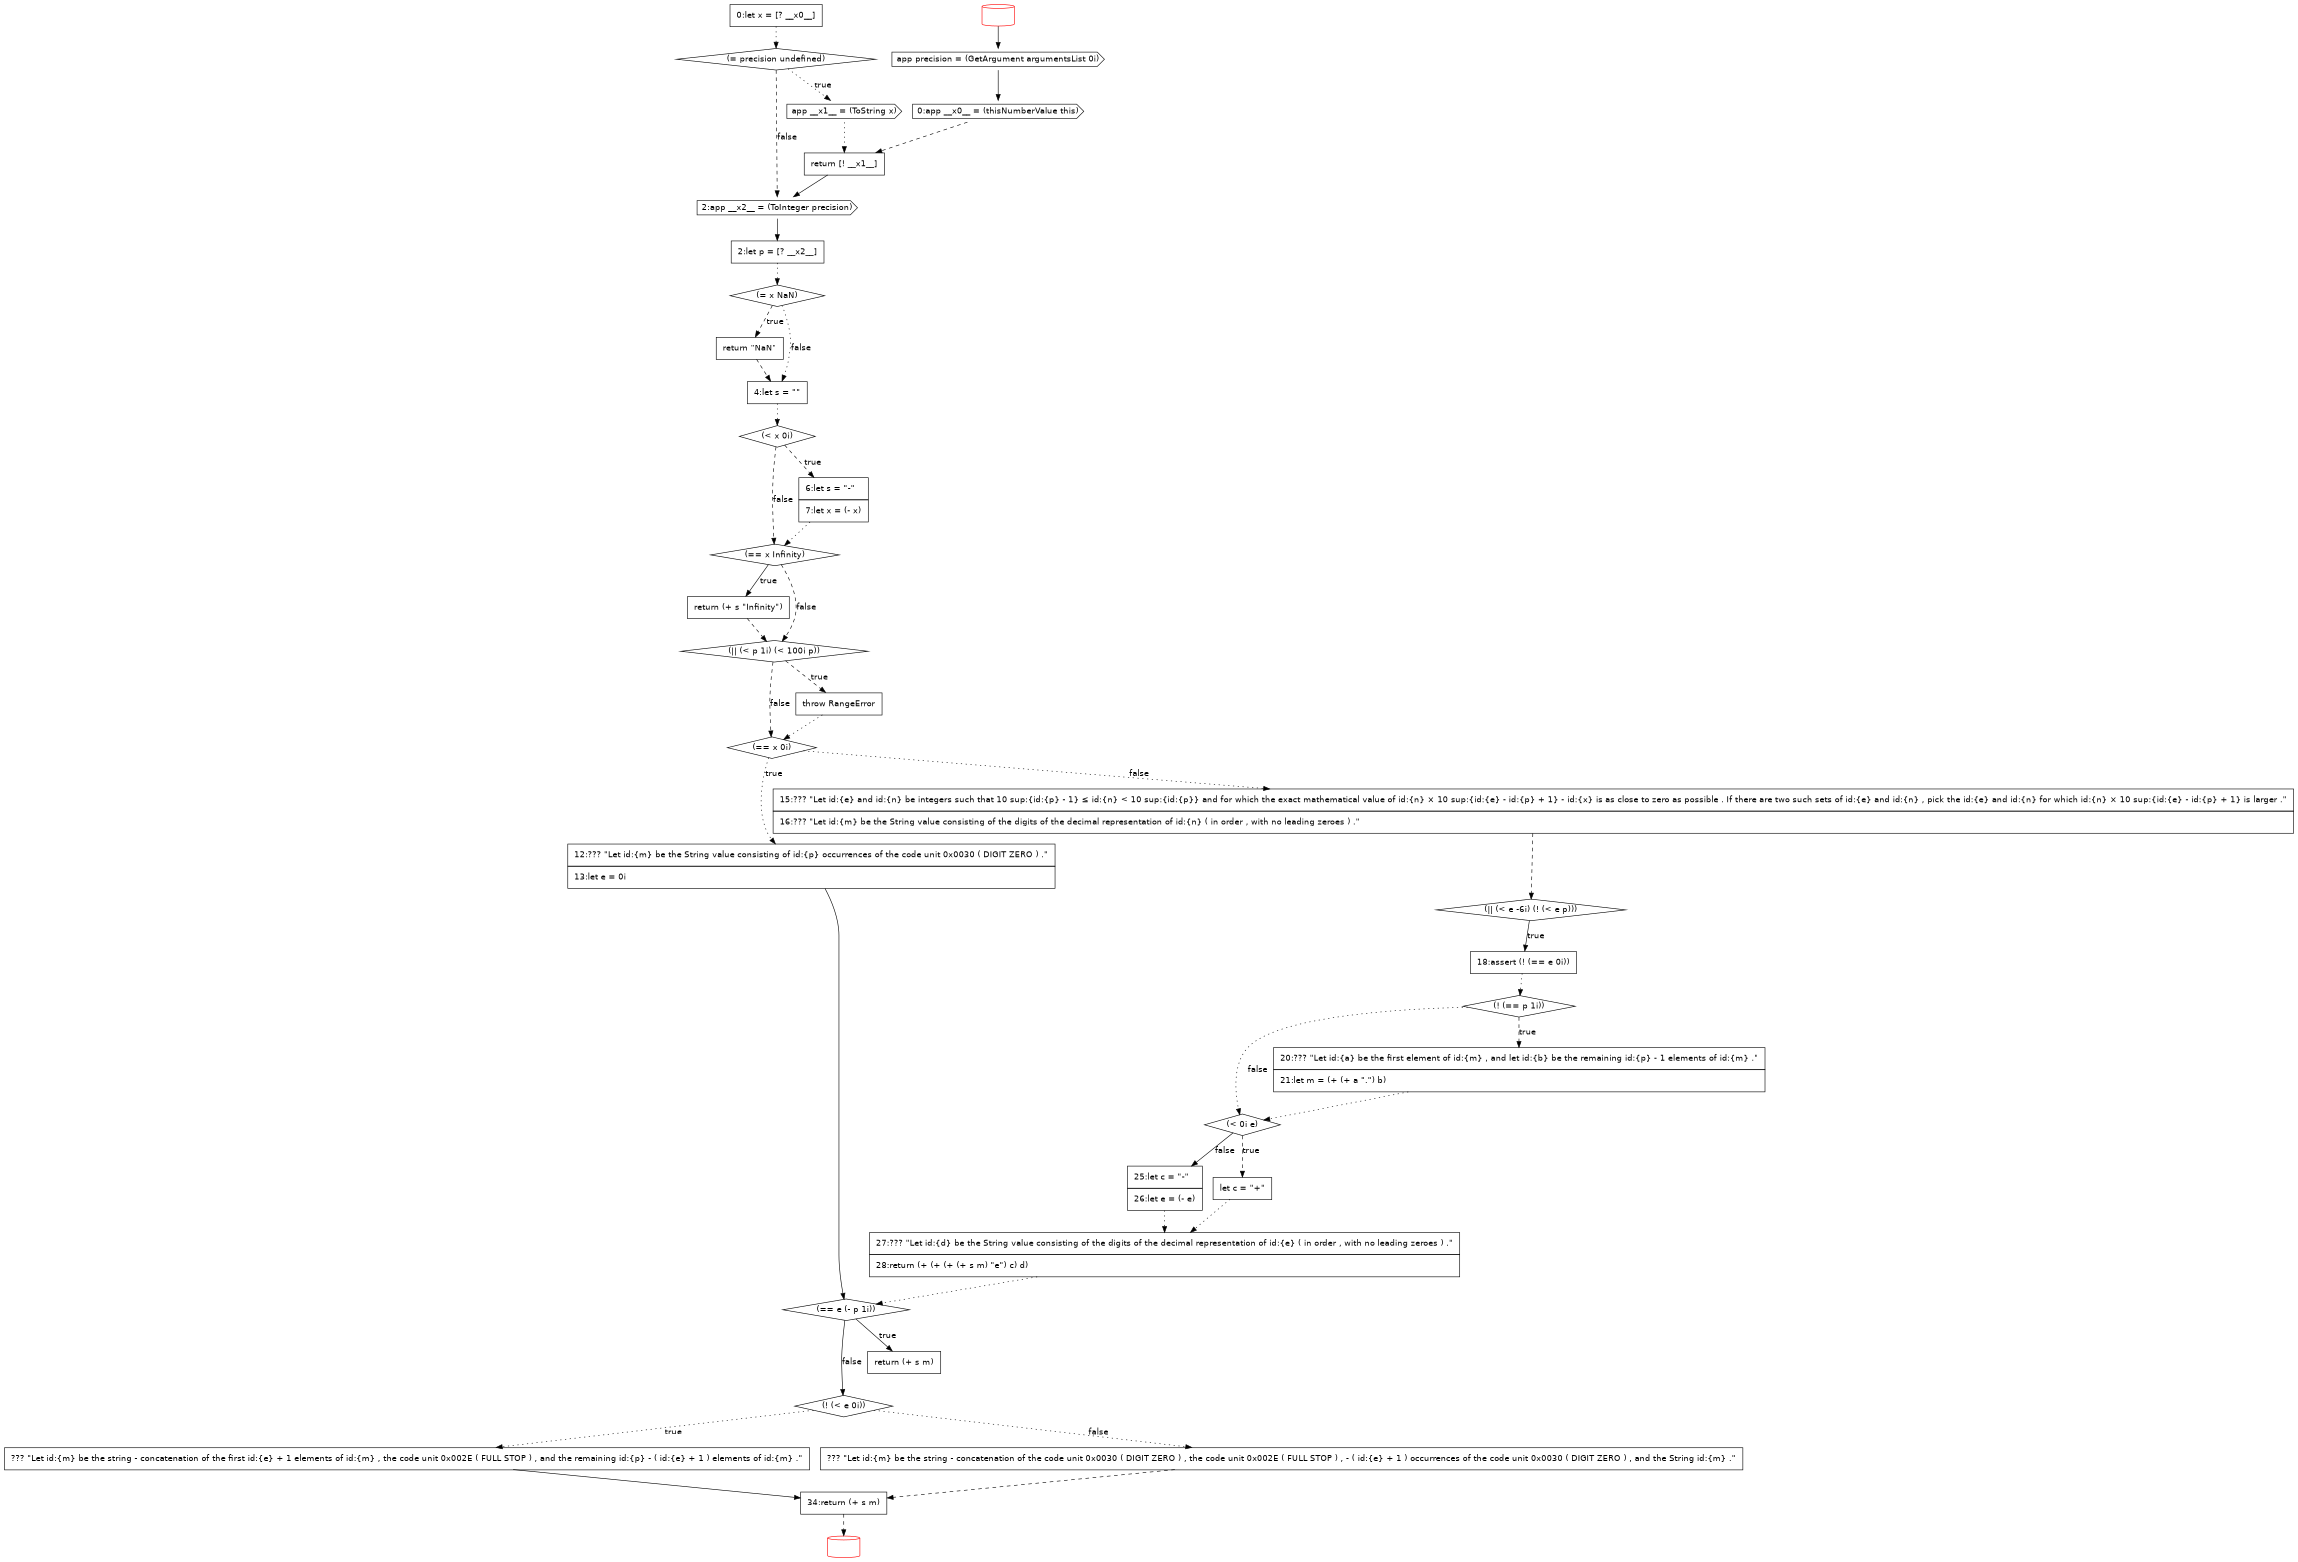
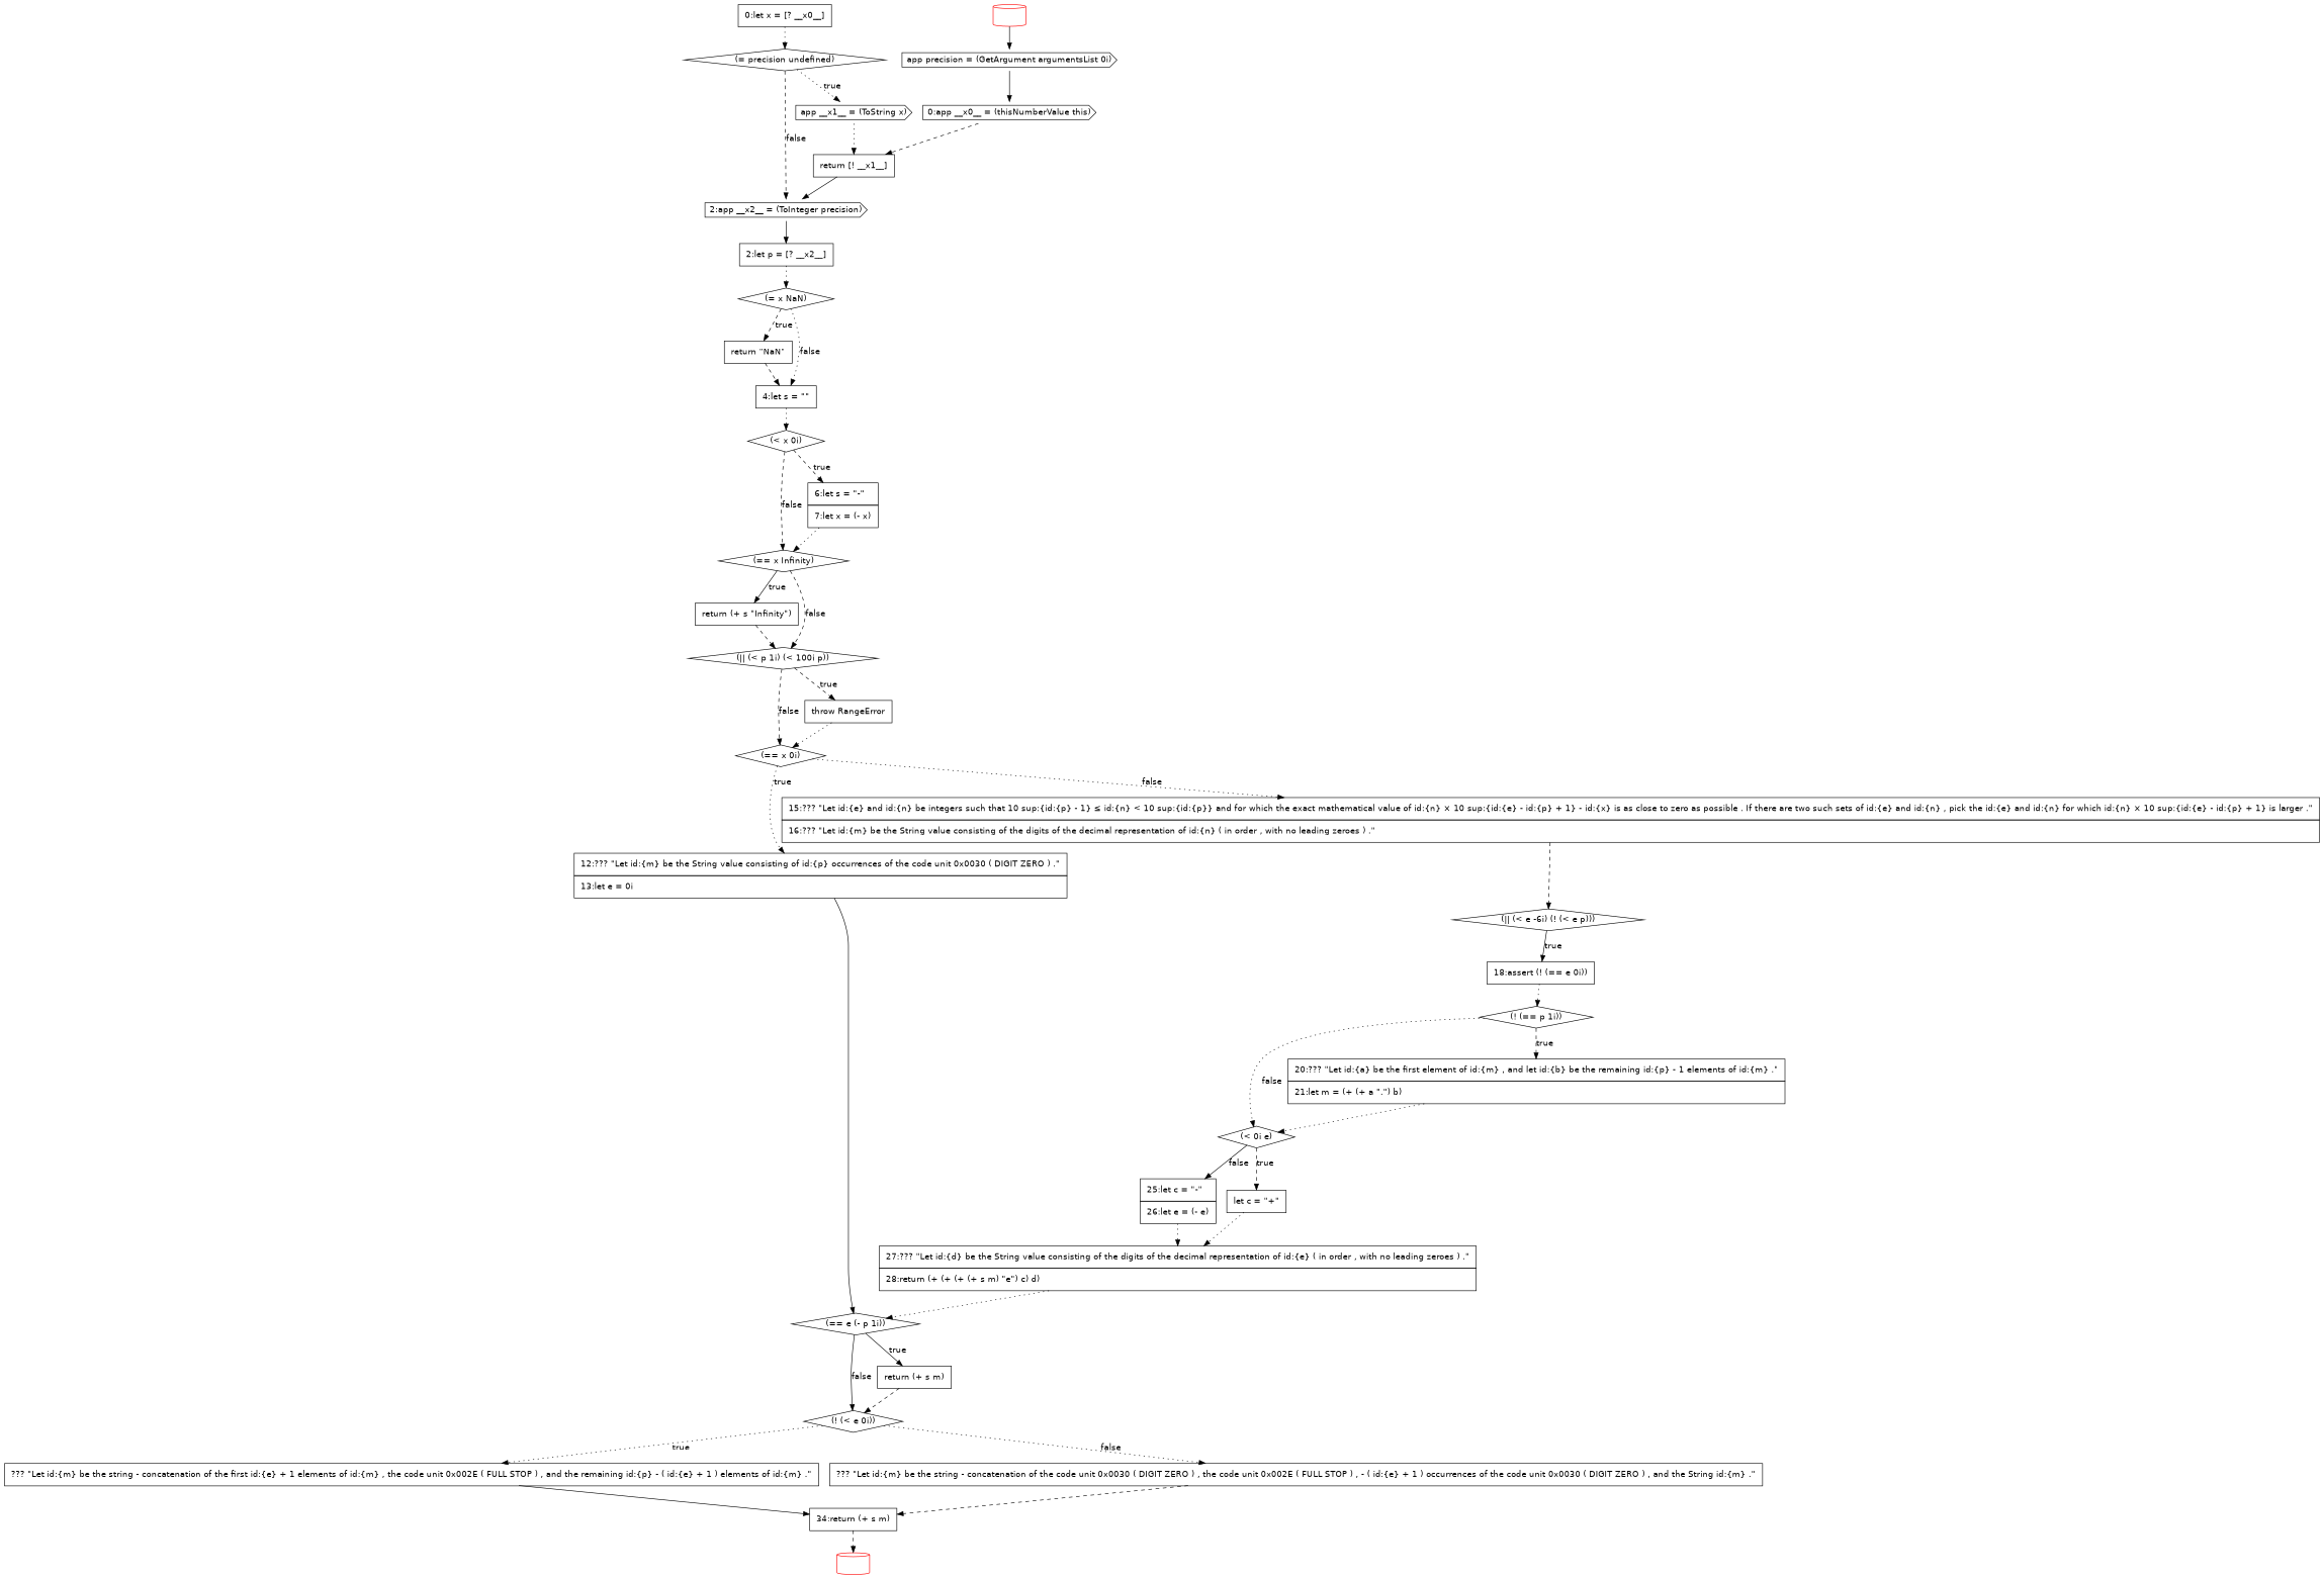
  digraph {
    fontname="DejaVu Sans"
    node [color=black fillcolor=white fontname="DejaVu Sans" shape=none style=filled margin=0]
    edge [color=black fontname="DejaVu Sans" style=dotted]
    n1 [label=<<font color="black">(== x Infinity)</font>> shape=diamond margin=""]
    n2 [label=<<font color="black">     <table border="0" cellborder="1" cellspacing="0" cellpadding="10">       <tr><td align="left">return (+ s &quot;Infinity&quot;)</td></tr>     </table>   </font>>]
    n3 [label=<<font color="black">(|| (&lt; p 1i) (&lt; 100i p))</font>> shape=diamond margin=""]
    n4 [label=<<font color="black">(== x 0i)</font>> shape=diamond margin=""]
    n5 [label=<<font color="black">     <table border="0" cellborder="1" cellspacing="0" cellpadding="10">       <tr><td align="left">throw RangeError</td></tr>     </table>   </font>>]
    n6 [label=<<font color="black">(= x NaN)</font>> shape=diamond margin=""]
    n7 [label=<<font color="black">     <table border="0" cellborder="1" cellspacing="0" cellpadding="10">       <tr><td align="left">return &quot;NaN&quot;</td></tr>     </table>   </font>>]
    n8 [label=<<font color="black">     <table border="0" cellborder="1" cellspacing="0" cellpadding="10">       <tr><td align="left">4:let s = &quot;&quot;</td></tr>     </table>   </font>>]
    n9 [label=<<font color="black">(&lt; x 0i)</font>> shape=diamond margin=""]
    n10 [label=<<font color="black">app __x1__ = (ToString x)</font>> shape=cds margin=""]
    n11 [label=<<font color="black">     <table border="0" cellborder="1" cellspacing="0" cellpadding="10">       <tr><td align="left">return [! __x1__]</td></tr>     </table>   </font>>]
    n12 [label=<<font color="black">2:app __x2__ = (ToInteger precision)</font>> shape=cds margin=""]
    n13 [label=<<font color="black">     <table border="0" cellborder="1" cellspacing="0" cellpadding="10">       <tr><td align="left">12:??? &quot;Let id:{m} be the String value consisting of id:{p} occurrences of the code unit 0x0030 ( DIGIT ZERO ) .&quot;</td></tr>       <tr><td align="left">13:let e = 0i</td></tr>     </table>   </font>>]
    n14 [label=<<font color="black">     <table border="0" cellborder="1" cellspacing="0" cellpadding="10">       <tr><td align="left">15:??? &quot;Let id:{e} and id:{n} be integers such that 10 sup:{id:{p} - 1} &le; id:{n} &lt; 10 sup:{id:{p}} and for which the exact mathematical value of id:{n} &times; 10 sup:{id:{e} - id:{p} + 1} - id:{x} is as close to zero as possible . If there are two such sets of id:{e} and id:{n} , pick the id:{e} and id:{n} for which id:{n} &times; 10 sup:{id:{e} - id:{p} + 1} is larger .&quot;</td></tr>       <tr><td align="left">16:??? &quot;Let id:{m} be the String value consisting of the digits of the decimal representation of id:{n} ( in order , with no leading zeroes ) .&quot;</td></tr>     </table>   </font>>]
    n15 [label=<<font color="black">(== e (- p 1i))</font>> shape=diamond margin=""]
    n16 [label=<<font color="black">(|| (&lt; e -6i) (! (&lt; e p)))</font>> shape=diamond margin=""]
    n17 [label=<<font color="black">(! (&lt; e 0i))</font>> shape=diamond margin=""]
    n18 [label=<<font color="black">     <table border="0" cellborder="1" cellspacing="0" cellpadding="10">       <tr><td align="left">??? &quot;Let id:{m} be the string - concatenation of the first id:{e} + 1 elements of id:{m} , the code unit 0x002E ( FULL STOP ) , and the remaining id:{p} - ( id:{e} + 1 ) elements of id:{m} .&quot;</td></tr>     </table>   </font>>]
    n19 [label=<<font color="black">     <table border="0" cellborder="1" cellspacing="0" cellpadding="10">       <tr><td align="left">??? &quot;Let id:{m} be the string - concatenation of the code unit 0x0030 ( DIGIT ZERO ) , the code unit 0x002E ( FULL STOP ) , - ( id:{e} + 1 ) occurrences of the code unit 0x0030 ( DIGIT ZERO ) , and the String id:{m} .&quot;</td></tr>     </table>   </font>>]
    n20 [label=<<font color="black">     <table border="0" cellborder="1" cellspacing="0" cellpadding="10">       <tr><td align="left">34:return (+ s m)</td></tr>     </table>   </font>>]
    n21 [color=red label=" " shape=cylinder margin=""]
    n22 [label=<<font color="black">     <table border="0" cellborder="1" cellspacing="0" cellpadding="10">       <tr><td align="left">6:let s = &quot;-&quot;</td></tr>       <tr><td align="left">7:let x = (- x)</td></tr>     </table>   </font>>]
    n23 [label=<<font color="black">     <table border="0" cellborder="1" cellspacing="0" cellpadding="10">       <tr><td align="left">20:??? &quot;Let id:{a} be the first element of id:{m} , and let id:{b} be the remaining id:{p} - 1 elements of id:{m} .&quot;</td></tr>       <tr><td align="left">21:let m = (+ (+ a &quot;.&quot;) b)</td></tr>     </table>   </font>>]
    n24 [label=<<font color="black">(&lt; 0i e)</font>> shape=diamond margin=""]
    n25 [label=<<font color="black">     <table border="0" cellborder="1" cellspacing="0" cellpadding="10">       <tr><td align="left">let c = &quot;+&quot;</td></tr>     </table>   </font>>]
    n26 [label=<<font color="black">     <table border="0" cellborder="1" cellspacing="0" cellpadding="10">       <tr><td align="left">25:let c = &quot;-&quot;</td></tr>       <tr><td align="left">26:let e = (- e)</td></tr>     </table>   </font>>]
    n27 [label=<<font color="black">     <table border="0" cellborder="1" cellspacing="0" cellpadding="10">       <tr><td align="left">2:let p = [? __x2__]</td></tr>     </table>   </font>>]
    n28 [label=<<font color="black">     <table border="0" cellborder="1" cellspacing="0" cellpadding="10">       <tr><td align="left">return (+ s m)</td></tr>     </table>   </font>>]
    n29 [label=<<font color="black">(= precision undefined)</font>> shape=diamond margin=""]
    n30 [label=<<font color="black">     <table border="0" cellborder="1" cellspacing="0" cellpadding="10">       <tr><td align="left">18:assert (! (== e 0i))</td></tr>     </table>   </font>>]
    n31 [label=<<font color="black">(! (== p 1i))</font>> shape=diamond margin=""]
    n32 [color=red label=" " shape=cylinder margin=""]
    n33 [label=<<font color="black">app precision = (GetArgument argumentsList 0i)</font>> shape=cds margin=""]
    n34 [label=<<font color="black">0:app __x0__ = (thisNumberValue this)</font>> shape=cds margin=""]
    n35 [label=<<font color="black">     <table border="0" cellborder="1" cellspacing="0" cellpadding="10">       <tr><td align="left">27:??? &quot;Let id:{d} be the String value consisting of the digits of the decimal representation of id:{e} ( in order , with no leading zeroes ) .&quot;</td></tr>       <tr><td align="left">28:return (+ (+ (+ (+ s m) &quot;e&quot;) c) d)</td></tr>     </table>   </font>>]
    n36 [label=<<font color="black">     <table border="0" cellborder="1" cellspacing="0" cellpadding="10">       <tr><td align="left">0:let x = [? __x0__]</td></tr>     </table>   </font>>]
    n1 -> n2 [label=<<font color="black">true</font>> style=solid]
    n1 -> n3 [label=<<font color="black">false</font>> style=dashed]
    n2 -> n3 [style=dashed]
    n3 -> n4 [label=<<font color="black">false</font>> style=dashed]
    n3 -> n5 [label=<<font color="black">true</font>> style=dashed]
    n4 -> n13 [label=<<font color="black">true</font>>]
    n4 -> n14 [label=<<font color="black">false</font>>]
    n5 -> n4
    n6 -> n7 [label=<<font color="black">true</font>> style=dashed]
    n6 -> n8 [label=<<font color="black">false</font>>]
    n7 -> n8 [style=dashed]
    n8 -> n9
    n9 -> n1 [label=<<font color="black">false</font>> style=dashed]
    n9 -> n22 [label=<<font color="black">true</font>> style=dashed]
    n10 -> n11
    n11 -> n12 [style=solid]
    n12 -> n27 [style=solid]
    n13 -> n15 [style=solid]
    n14 -> n16 [style=dashed]
    n15 -> n17 [label=<<font color="black">false</font>> style=solid]
    n15 -> n28 [label=<<font color="black">true</font>> style=solid]
    n16 -> n30 [label=<<font color="black">true</font>> style=solid]
    n17 -> n18 [label=<<font color="black">true</font>>]
    n17 -> n19 [label=<<font color="black">false</font>>]
    n18 -> n20 [style=solid]
    n19 -> n20 [style=dashed]
    n20 -> n21 [style=dashed]
    n22 -> n1
    n23 -> n24
    n24 -> n25 [label=<<font color="black">true</font>> style=dashed]
    n24 -> n26 [label=<<font color="black">false</font>> style=solid]
    n25 -> n35
    n26 -> n35
    n27 -> n6
+   n28 -> n17 [style=dashed]
    n29 -> n10 [label=<<font color="black">true</font>>]
    n29 -> n12 [label=<<font color="black">false</font>> style=dashed]
    n30 -> n31
    n31 -> n23 [label=<<font color="black">true</font>> style=dashed]
    n31 -> n24 [label=<<font color="black">false</font>>]
    n32 -> n33 [style=solid]
    n33 -> n34 [style=solid]
    n34 -> n11 [style=dashed]
    n35 -> n15
    n36 -> n29
  }
